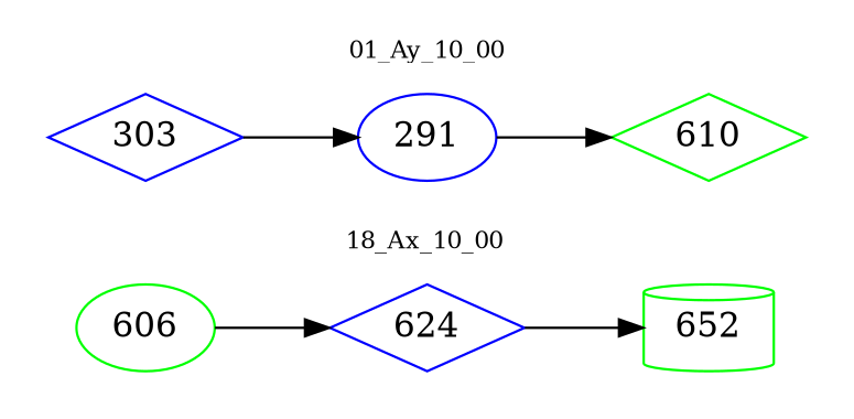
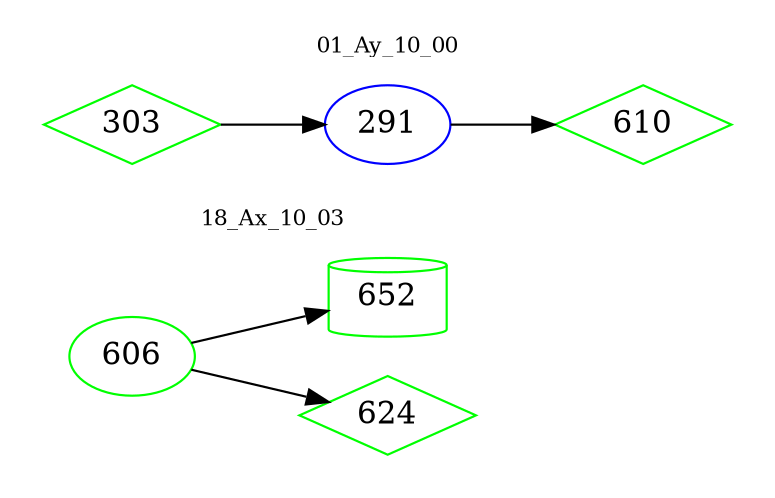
  digraph {
    rankdir=LR
    node [color=green shape=diamond]
    edge [color=black]
    n1 [label=606 shape=ellipse]
-   n2 [color=blue label=624]
+   n2 [label=624]
    n3 [label=652 shape=cylinder]
-   n4 [color=blue label=303]
+   n4 [label=303]
    n5 [color=blue label=291 shape=ellipse]
    n6 [label=610]
    subgraph cluster_1 {
      color=white
      fontsize=10
-     label="18_Ax_10_00"
+     label="18_Ax_10_03"
      n1
      n2
      n3
    }
    subgraph cluster_2 {
      color=white
      fontsize=10
      label="01_Ay_10_00"
      n4
      n5
      n6
    }
    n1 -> n2
-   n2 -> n3
+   n1 -> n3
    n4 -> n5
    n5 -> n6
  }
